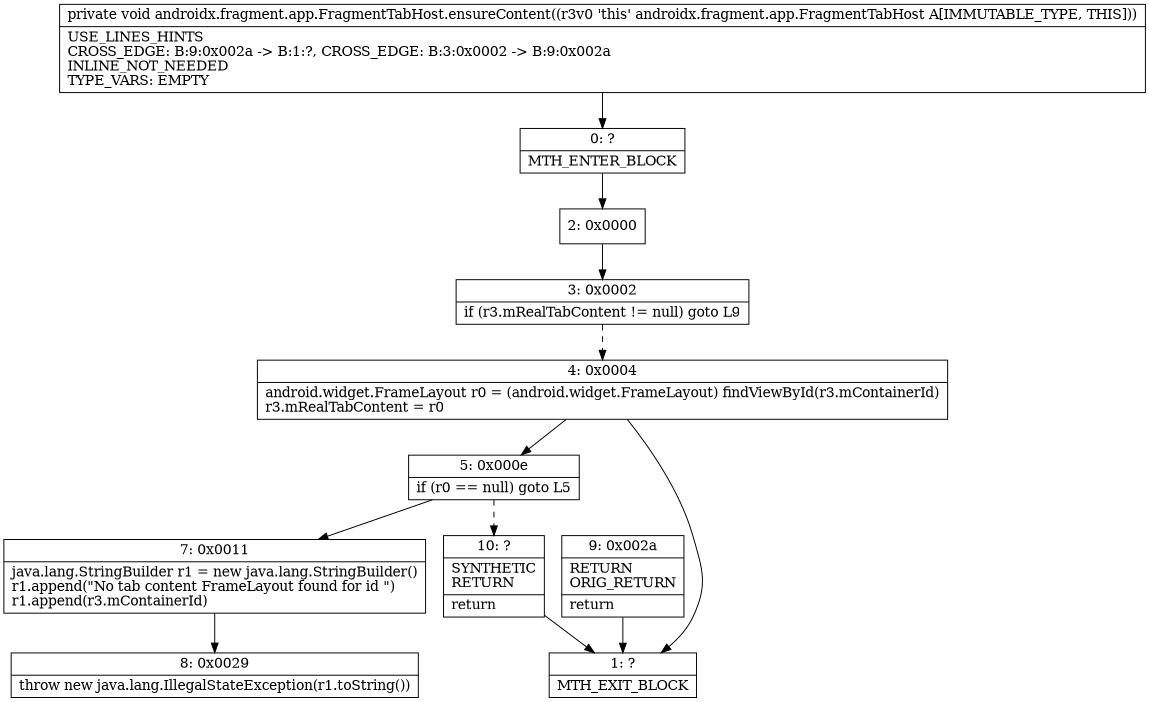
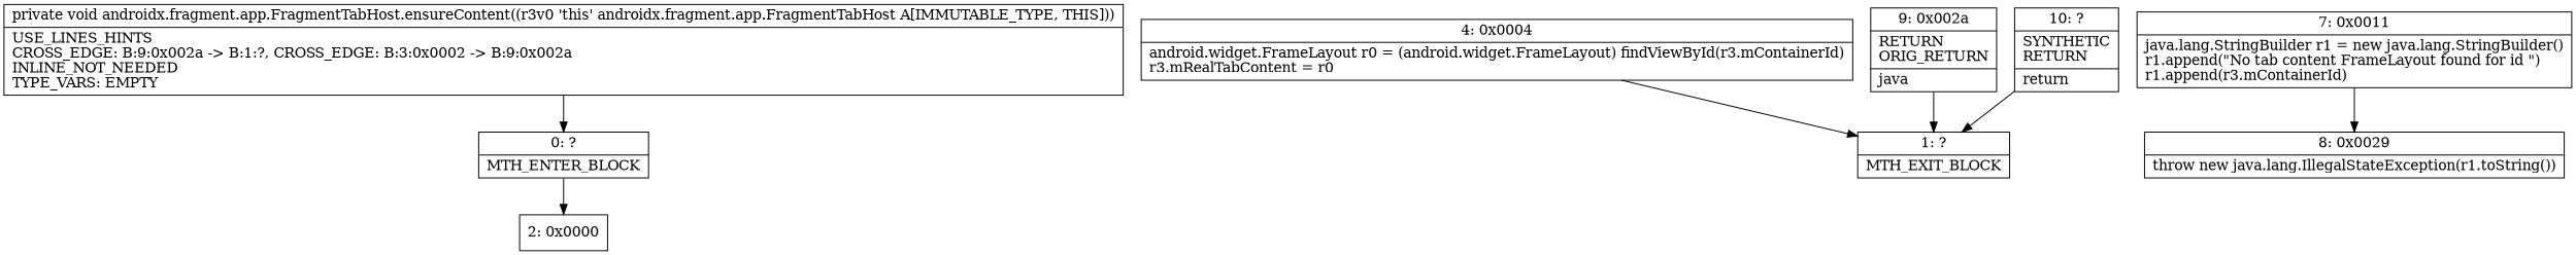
  digraph {
    node [shape=record]
    n1 [label="{0\:\ ?|MTH_ENTER_BLOCK\l}"]
    n2 [label="{2\:\ 0x0000}"]
-   n3 [label="{3\:\ 0x0002|if (r3.mRealTabContent != null) goto L9\l}"]
    n4 [label="{4\:\ 0x0004|android.widget.FrameLayout r0 = (android.widget.FrameLayout) findViewById(r3.mContainerId)\lr3.mRealTabContent = r0\l}"]
-   n5 [label="{5\:\ 0x000e|if (r0 == null) goto L5\l}"]
    n6 [label="{1\:\ ?|MTH_EXIT_BLOCK\l}"]
-   n7 [label="{9\:\ 0x002a|RETURN\lORIG_RETURN\l|return\l}"]
+   n7 [label="{9\:\ 0x002a|RETURN\lORIG_RETURN\l|java\l}"]
    n8 [label="{7\:\ 0x0011|java.lang.StringBuilder r1 = new java.lang.StringBuilder()\lr1.append(\"No tab content FrameLayout found for id \")\lr1.append(r3.mContainerId)\l}"]
    n9 [label="{10\:\ ?|SYNTHETIC\lRETURN\l|return\l}"]
    n10 [label="{8\:\ 0x0029|throw new java.lang.IllegalStateException(r1.toString())\l}"]
    n11 [label="{private void androidx.fragment.app.FragmentTabHost.ensureContent((r3v0 'this' androidx.fragment.app.FragmentTabHost A[IMMUTABLE_TYPE, THIS]))  | USE_LINES_HINTS\lCROSS_EDGE: B:9:0x002a \-\> B:1:?, CROSS_EDGE: B:3:0x0002 \-\> B:9:0x002a\lINLINE_NOT_NEEDED\lTYPE_VARS: EMPTY\l}"]
    n1 -> n2
-   n2 -> n3
-   n3 -> n4 [style=dashed]
-   n4 -> n5
    n4 -> n6
-   n5 -> n8
-   n5 -> n9 [style=dashed]
    n7 -> n6
    n8 -> n10
    n9 -> n6
    n11 -> n1
  }
